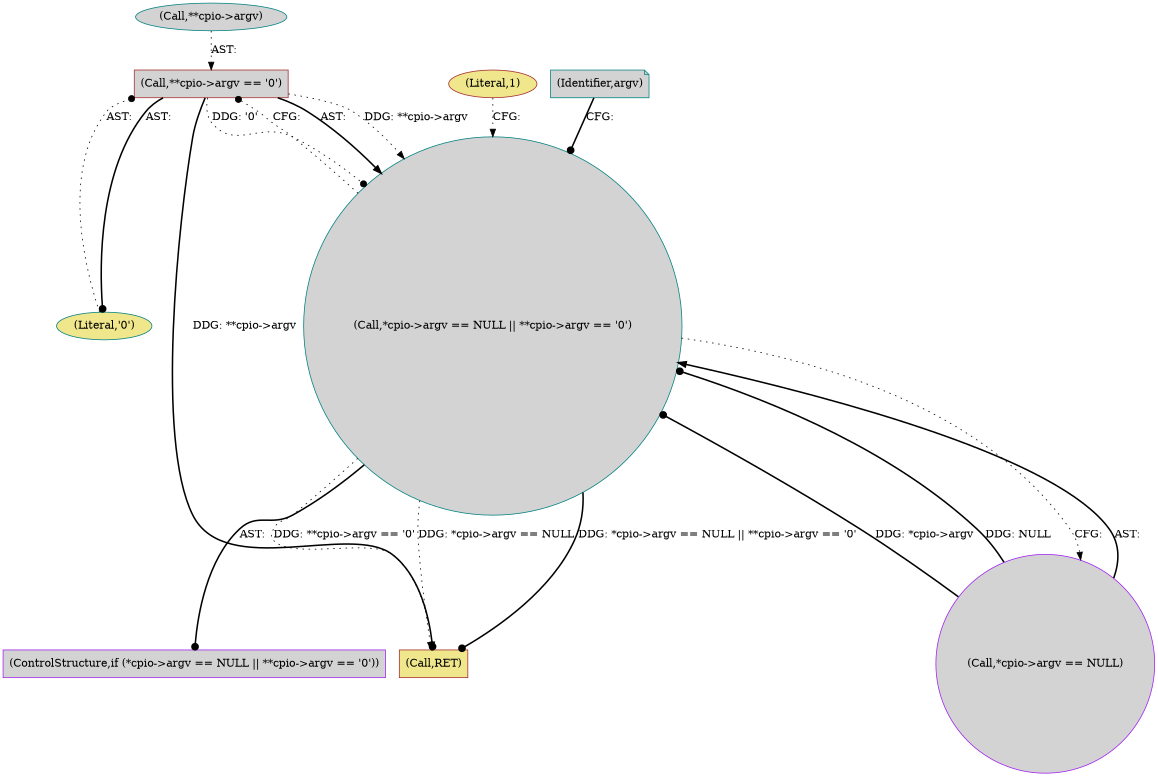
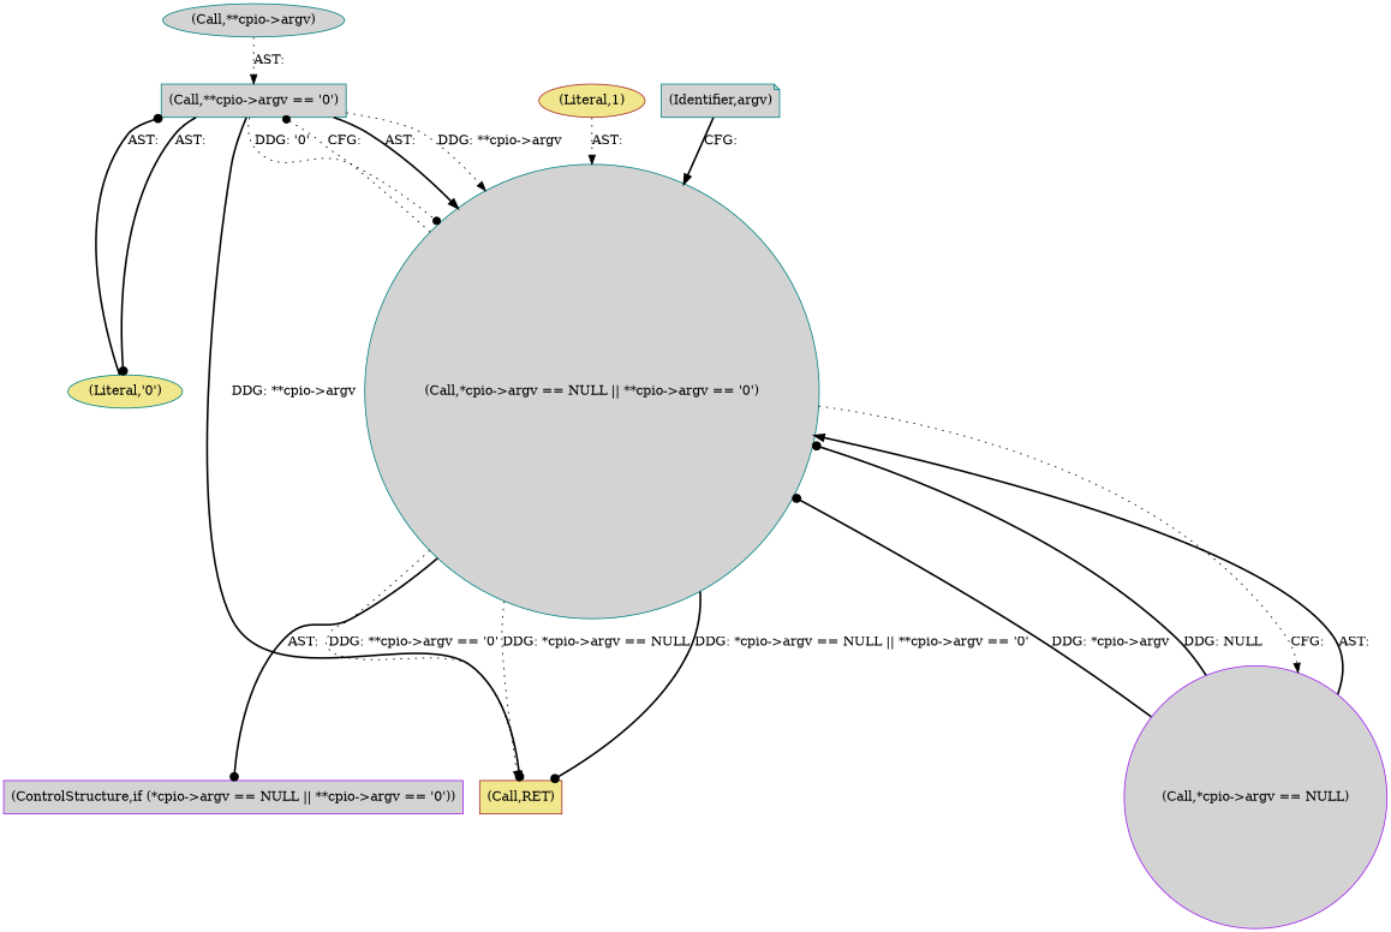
  digraph {
    node [color=teal fillcolor=lightgrey shape=box style=filled]
    edge [arrowhead=dot style=bold]
-   n1 [color=brown label="(Call,**cpio->argv == '\0')"]
+   n1 [label="(Call,**cpio->argv == '\0')"]
    n2 [label="(Call,*cpio->argv == NULL || **cpio->argv == '\0')" shape=circle]
    n3 [fillcolor=khaki label="(Literal,'\0')" shape=ellipse]
    n4 [color=brown fillcolor=khaki label="(Call,RET)"]
    n5 [color=purple label="(ControlStructure,if (*cpio->argv == NULL || **cpio->argv == '\0'))"]
    n6 [color=purple label="(Call,*cpio->argv == NULL)" shape=circle]
    n7 [label="(Call,**cpio->argv)" shape=ellipse]
    n8 [color=brown fillcolor=khaki label="(Literal,1)" shape=ellipse]
    n9 [label="(Identifier,argv)" shape=note]
    n1 -> n2 [arrowhead=normal label="AST: "]
    n1 -> n2 [arrowhead=normal label="DDG: **cpio->argv" style=dotted]
    n1 -> n2 [label="DDG: '\0'" style=dotted]
    n1 -> n3 [label="AST: "]
    n1 -> n4 [label="DDG: **cpio->argv"]
    n2 -> n1 [label="CFG: " style=dotted]
    n2 -> n4 [arrowhead=normal label="DDG: *cpio->argv == NULL" style=dotted]
    n2 -> n4 [label="DDG: *cpio->argv == NULL || **cpio->argv == '\0'"]
    n2 -> n4 [arrowhead=normal label="DDG: **cpio->argv == '\0'" style=dotted]
    n2 -> n5 [label="AST: "]
    n2 -> n6 [arrowhead=normal label="CFG: " style=dotted]
-   n3 -> n1 [label="AST: " style=dotted]
+   n3 -> n1 [label="AST: "]
    n6 -> n2 [arrowhead=normal label="AST: "]
    n6 -> n2 [label="DDG: *cpio->argv"]
    n6 -> n2 [label="DDG: NULL"]
    n7 -> n1 [arrowhead=normal label="AST: " style=dotted]
-   n8 -> n2 [arrowhead=normal label="CFG: " style=dotted]
-   n9 -> n2 [label="CFG: "]
+   n8 -> n2 [arrowhead=normal label="AST: " style=dotted]
+   n9 -> n2 [arrowhead=normal label="CFG: "]
  }
